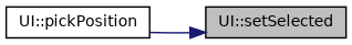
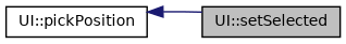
  digraph {
    rankdir=RL
    node [color=black fontname=Helvetica fontsize=10 shape=record style=filled]
    n1 [fillcolor=grey75 fontcolor=black height=0.2 label="UI::setSelected" width=0.4]
    n2 [fillcolor=white height=0.2 label="UI::pickPosition" width=0.4]
-   n1 -> n2 [color=midnightblue dir=back fontname=Helvetica fontsize=10 labelfontname=Helvetica labelfontsize=10 style=solid]
+   n2 -> n1 [color=midnightblue dir=back fontname=Helvetica fontsize=10 labelfontname=Helvetica labelfontsize=10 style=solid]
  }
